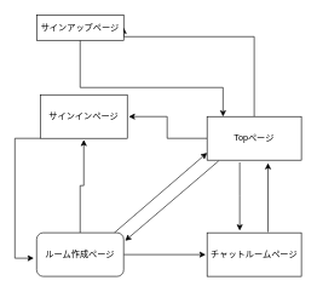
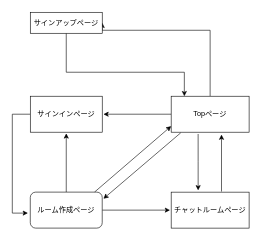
  <mxCell id="0" />
  <mxCell id="1" parent="0" />
  <mxCell id="2" style="edgeStyle=none;rounded=0;orthogonalLoop=1;jettySize=auto;html=1;entryX=1.017;entryY=0.183;entryDx=0;entryDy=0;entryPerimeter=0;exitX=0.123;exitY=1.017;exitDx=0;exitDy=0;exitPerimeter=0;" parent="1" source="6" target="14" edge="1"><mxGeometry relative="1" as="geometry"><mxPoint x="150" y="319" as="targetPoint" /></mxGeometry></mxCell>
  <mxCell id="3" style="edgeStyle=orthogonalEdgeStyle;rounded=0;orthogonalLoop=1;jettySize=auto;html=1;entryX=1.017;entryY=0.5;entryDx=0;entryDy=0;entryPerimeter=0;endArrow=classic;endFill=1;" parent="1" source="6" target="8" edge="1"><mxGeometry relative="1" as="geometry" /></mxCell>
  <mxCell id="4" style="edgeStyle=orthogonalEdgeStyle;rounded=0;orthogonalLoop=1;jettySize=auto;html=1;endArrow=classic;endFill=1;exitX=0.346;exitY=1.05;exitDx=0;exitDy=0;exitPerimeter=0;" parent="1" source="6" edge="1"><mxGeometry relative="1" as="geometry"><mxPoint x="330" y="317" as="targetPoint" /></mxGeometry></mxCell>
  <mxCell id="5" style="edgeStyle=orthogonalEdgeStyle;rounded=0;orthogonalLoop=1;jettySize=auto;html=1;entryX=1;entryY=0.5;entryDx=0;entryDy=0;entryPerimeter=0;endArrow=classic;endFill=1;" parent="1" source="6" target="10" edge="1"><mxGeometry relative="1" as="geometry"><Array as="points"><mxPoint x="350" y="50" /></Array></mxGeometry></mxCell>
  <mxCell id="6" value="Topページ" style="whiteSpace=wrap;html=1;align=center;treeFolding=1;treeMoving=1;newEdgeStyle={&quot;edgeStyle&quot;:&quot;elbowEdgeStyle&quot;,&quot;startArrow&quot;:&quot;none&quot;,&quot;endArrow&quot;:&quot;none&quot;};" parent="1" vertex="1"><mxGeometry x="285" y="160" width="130" height="60" as="geometry" /></mxCell>
  <mxCell id="7" style="edgeStyle=orthogonalEdgeStyle;rounded=0;orthogonalLoop=1;jettySize=auto;html=1;entryX=-0.033;entryY=0.583;entryDx=0;entryDy=0;entryPerimeter=0;endArrow=classic;endFill=1;" parent="1" source="8" target="14" edge="1"><mxGeometry relative="1" as="geometry"><Array as="points"><mxPoint x="20" y="190" /><mxPoint x="20" y="355" /></Array></mxGeometry></mxCell>
- <mxCell id="8" value="サインインページ" style="whiteSpace=wrap;html=1;align=center;treeFolding=1;treeMoving=1;newEdgeStyle={&quot;edgeStyle&quot;:&quot;elbowEdgeStyle&quot;,&quot;startArrow&quot;:&quot;none&quot;,&quot;endArrow&quot;:&quot;none&quot;};" parent="1" vertex="1"><mxGeometry x="55" y="130" width="120" height="60" as="geometry" /></mxCell>
+ <mxCell id="8" value="サインインページ" style="whiteSpace=wrap;html=1;align=center;treeFolding=1;treeMoving=1;newEdgeStyle={&quot;edgeStyle&quot;:&quot;elbowEdgeStyle&quot;,&quot;startArrow&quot;:&quot;none&quot;,&quot;endArrow&quot;:&quot;none&quot;};" parent="1" vertex="1"><mxGeometry x="50" y="160" width="120" height="60" as="geometry" /></mxCell>
  <mxCell id="9" style="edgeStyle=orthogonalEdgeStyle;rounded=0;orthogonalLoop=1;jettySize=auto;html=1;entryX=0.169;entryY=0;entryDx=0;entryDy=0;entryPerimeter=0;endArrow=classic;endFill=1;" parent="1" source="10" target="6" edge="1"><mxGeometry relative="1" as="geometry"><Array as="points"><mxPoint x="110" y="120" /><mxPoint x="307" y="120" /></Array></mxGeometry></mxCell>
  <mxCell id="10" value="サインアップページ" style="whiteSpace=wrap;html=1;align=center;treeFolding=1;treeMoving=1;newEdgeStyle={&quot;edgeStyle&quot;:&quot;elbowEdgeStyle&quot;,&quot;startArrow&quot;:&quot;none&quot;,&quot;endArrow&quot;:&quot;none&quot;};" parent="1" vertex="1"><mxGeometry x="50" y="20" width="120" height="35" as="geometry" /></mxCell>
  <mxCell id="11" style="edgeStyle=orthogonalEdgeStyle;rounded=0;orthogonalLoop=1;jettySize=auto;html=1;entryX=-0.015;entryY=0.5;entryDx=0;entryDy=0;entryPerimeter=0;" parent="1" source="14" target="16" edge="1"><mxGeometry relative="1" as="geometry" /></mxCell>
  <mxCell id="12" style="edgeStyle=orthogonalEdgeStyle;rounded=0;orthogonalLoop=1;jettySize=auto;html=1;entryX=0.5;entryY=1.033;entryDx=0;entryDy=0;entryPerimeter=0;endArrow=classic;endFill=1;" parent="1" source="14" target="8" edge="1"><mxGeometry relative="1" as="geometry" /></mxCell>
  <mxCell id="13" style="rounded=0;orthogonalLoop=1;jettySize=auto;html=1;entryX=0;entryY=0.833;entryDx=0;entryDy=0;entryPerimeter=0;endArrow=classic;endFill=1;exitX=0.892;exitY=0;exitDx=0;exitDy=0;exitPerimeter=0;" parent="1" source="14" target="6" edge="1"><mxGeometry relative="1" as="geometry" /></mxCell>
  <mxCell id="14" value="ルーム作成ページ" style="whiteSpace=wrap;html=1;align=center;treeFolding=1;treeMoving=1;newEdgeStyle={&quot;edgeStyle&quot;:&quot;elbowEdgeStyle&quot;,&quot;startArrow&quot;:&quot;none&quot;,&quot;endArrow&quot;:&quot;none&quot;};rounded=1;" parent="1" vertex="1"><mxGeometry x="50" y="320" width="120" height="60" as="geometry" /></mxCell>
  <mxCell id="15" style="edgeStyle=orthogonalEdgeStyle;rounded=0;orthogonalLoop=1;jettySize=auto;html=1;entryX=0.646;entryY=1.067;entryDx=0;entryDy=0;entryPerimeter=0;endArrow=classic;endFill=1;exitX=0.646;exitY=-0.017;exitDx=0;exitDy=0;exitPerimeter=0;" parent="1" source="16" target="6" edge="1"><mxGeometry relative="1" as="geometry" /></mxCell>
  <mxCell id="16" value="チャットルームページ" style="whiteSpace=wrap;html=1;align=center;treeFolding=1;treeMoving=1;newEdgeStyle={&quot;edgeStyle&quot;:&quot;elbowEdgeStyle&quot;,&quot;startArrow&quot;:&quot;none&quot;,&quot;endArrow&quot;:&quot;none&quot;};" parent="1" vertex="1"><mxGeometry x="285" y="320" width="130" height="60" as="geometry" /></mxCell>
